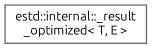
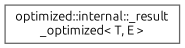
  digraph {
    rankdir=LR
    fontname=Ubuntu
-   n1 [color=grey40 fillcolor=white fontname=Ubuntu fontsize=10 height=0.2 label="estd::internal::_result\l_optimized\< T, E \>" shape=box style=filled width=0.4]
+   n1 [color=grey40 fillcolor=white fontname=Ubuntu fontsize=10 height=0.2 label="optimized::internal::_result\l_optimized\< T, E \>" shape=box style=filled width=0.4]
  }
